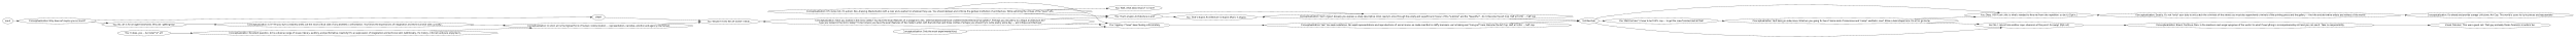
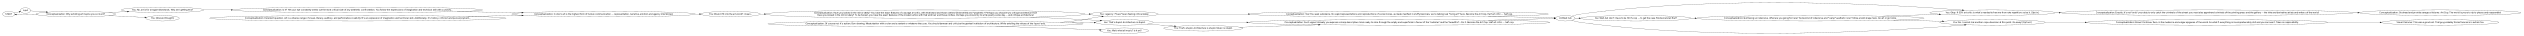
  digraph {
    fontname=Inter
    rankdir=LR
    node [fontname=Inter]
    edge [fontname=Inter]
    n1 [label=START]
    n2 [label=input]
-   n3 [label="Conceptualization: Why does art inspire you so much?"]
+   n3 [label="Conceptualization: Why extolling art inspire you so much?"]
    n4 [label="You: No, art is for arrogant blowhards. Why am I getting this?"]
-   n6 [label="You: Wait, what about music? Is it art?"]
-   n7 [label="Conceptualization: Only the most experimental kind."]
+   n5 [label="You: [Discard thought.]"]
+   n6 [label="You: Wait, what all music? Is it art?"]
    n8 [label="You: I agency I *have* been feeling critical lately."]
    n9 [label="Conceptualization: Is it? Yet your eye constantly seeks out the most critical side of any aesthetic confrontation. You follow the expressions of imagination and technical skill with curiosity..."]
-   n10 [label="You: It does, yes -- but what *is* art?"]
    n11 [label="Conceptualization: Excellent question. Art is a diverse range of visual, literary, auditory, and performative creativity! It's an expression of imagination and technical skill. Additionally, it's history, criticism and pure enjoyment..."]
    n12 [label="Conceptualization: In short, art is the highest form of human communication -- representation, narrative, emotion and agency intertwined."]
    n13 [label="Conceptualization: Of course not, it's autism. Box-drawing. Masturbation with a ruler and a sextant or whatever they use. You should demean and criticize the genteel institution of architecture. While extolling the virtues of the *pure* arts."]
-   n14 [label="You: That's stupid. Architecture is and."]
+   n14 [label="You: That's stupid. Architecture is stupid."]
    n15 [label="Conceptualization: Such vigour! Already you express a sharp descriptive mind, ready to slice through the empty and superficial in favour of the *sublime* and the *beautiful*... Do it. Become the Art Cop. Half art critic -- half cop."]
    n16 [label="You: That's stupid. Architecture is stupid. Music is stupid."]
    n17 [label="Conceptualization: Yes! You seek substance. No vapid representations and reproductions of social mores, as made manifest in stuffy biennials, we're talking real *living art* here. Become the Art Cop. Half art critic -- half cop."]
    n18 [label="Untitled hub"]
    n19 [label="You: Okay. If 50% art critic is what's needed to free me from rote repetition, so be it. (Opt in.)"]
    n20 [label="You: Wait, but don't I have to be 100% cop -- to get the case finished and all that?"]
    n21 [label="You: No. I cannot risk another copo-diversion at this point. Go away! (Opt out.)"]
    n22 [label="You: Would I fit into the art world? I mean..."]
    n23 [label="Conceptualization: Bravo! Continue, then, in the mediocre and vulgar epigones of the world. So what if everything is incomprehensibly shit and you can see it. Take no responsibility."]
    n24 [label="Visual Calculus: This was a good call. That guy probably thinks forensics is autism too."]
    n25 [label="Conceptualization: Have you looked in the mirror lately? You have the exact features of a savage art critic, with that beard and those clothes! Dishevelled and *prophetic*. Perhaps you should try to critique architecture too!\nHave you looked in the mirror lately? To be honest, you have the exact features of the modern artist, with that wild hair and those clothes. Perhaps you should try to write poetry some day -- and critique architecture!"]
    n26 [label="Conceptualization: Go ahead and provide savage criticisms, Art Cop. The world is yours to rip to pieces and reassemble!"]
    n27 [label="Conceptualization: Exactly. It's not *only* your duty to only catch the criminals of the street, you must also apprehend criminals of the printing press and the gallery -- the trite and derivative artists and writers of the world!"]
    n28 [label="Conceptualization: Quit being so indecisive. What are you going for here? Some kind of indecisive and *camp* aesthetic now? Strike a bold shape here. Go art or go home."]
-   n1 -> n22
+   n1 -> n2
    n2 -> n3
    n3 -> n1
    n3 -> n4
+   n3 -> n5
    n4 -> n9
-   n7 -> n8
    n8 -> n17
    n9 -> n12
-   n10 -> n11
    n11 -> n12
    n12 -> n22
    n13 -> n6
    n13 -> n8
    n13 -> n14
    n14 -> n15
    n14 -> n16
    n15 -> n18
    n16 -> n15
    n17 -> n18
    n18 -> n19
    n18 -> n20
    n18 -> n21
    n19 -> n27
    n20 -> n28
    n21 -> n23
    n22 -> n25
    n23 -> n24
    n25 -> n8
    n25 -> n14
    n27 -> n26
    n28 -> n19
    n28 -> n21
  }
